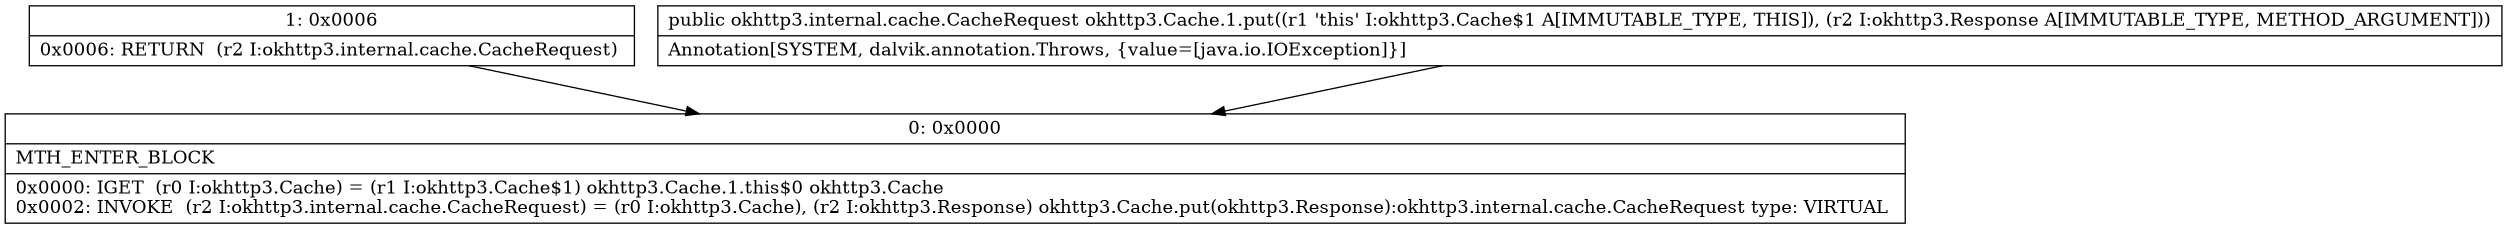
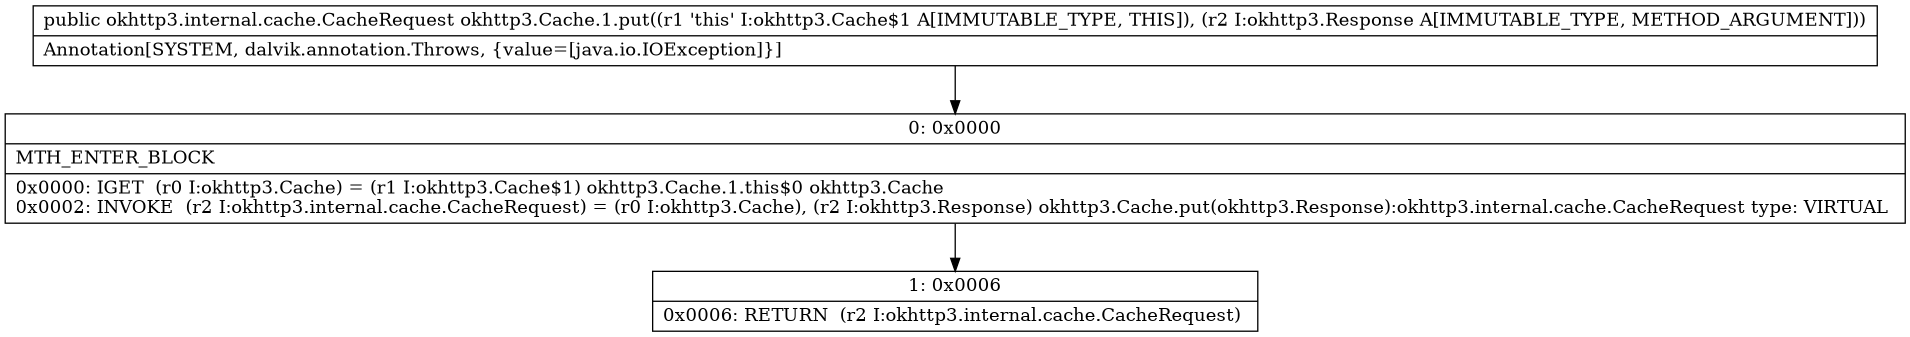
  digraph {
    node [shape=record]
    n1 [label="{0\:\ 0x0000|MTH_ENTER_BLOCK\l|0x0000: IGET  (r0 I:okhttp3.Cache) = (r1 I:okhttp3.Cache$1) okhttp3.Cache.1.this$0 okhttp3.Cache \l0x0002: INVOKE  (r2 I:okhttp3.internal.cache.CacheRequest) = (r0 I:okhttp3.Cache), (r2 I:okhttp3.Response) okhttp3.Cache.put(okhttp3.Response):okhttp3.internal.cache.CacheRequest type: VIRTUAL \l}"]
    n2 [label="{1\:\ 0x0006|0x0006: RETURN  (r2 I:okhttp3.internal.cache.CacheRequest) \l}"]
    n3 [label="{public okhttp3.internal.cache.CacheRequest okhttp3.Cache.1.put((r1 'this' I:okhttp3.Cache$1 A[IMMUTABLE_TYPE, THIS]), (r2 I:okhttp3.Response A[IMMUTABLE_TYPE, METHOD_ARGUMENT]))  | Annotation[SYSTEM, dalvik.annotation.Throws, \{value=[java.io.IOException]\}]\l}"]
-   n2 -> n1
+   n1 -> n2
    n3 -> n1
  }
